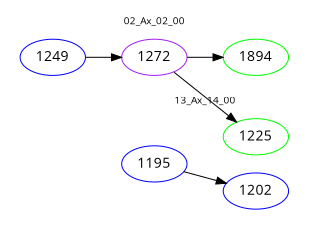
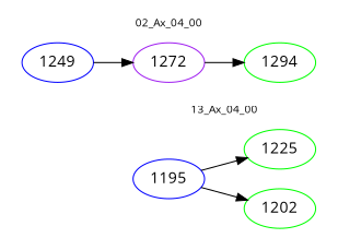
  digraph {
    fontname="Open Sans"
    rankdir=LR
    node [color=green fontname="Open Sans"]
    edge [color=black fontname="Open Sans"]
    n1 [color=blue label=1249]
-   n2 [label=1894]
+   n2 [label=1294]
    n3 [color=purple label=1272]
    n4 [color=blue label=1195]
    n5 [label=1225]
-   n6 [color=blue label=1202]
+   n6 [label=1202]
    subgraph cluster_1 {
      color=white
      fontsize=10
-     label="02_Ax_02_00"
+     label="02_Ax_04_00"
      n1
      n2
      n3
    }
    subgraph cluster_2 {
      color=white
      fontsize=10
-     label="13_Ax_14_00"
+     label="13_Ax_04_00"
      n4
      n5
      n6
    }
    n1 -> n3
    n3 -> n2
-   n3 -> n5
+   n4 -> n5
    n4 -> n6
  }
